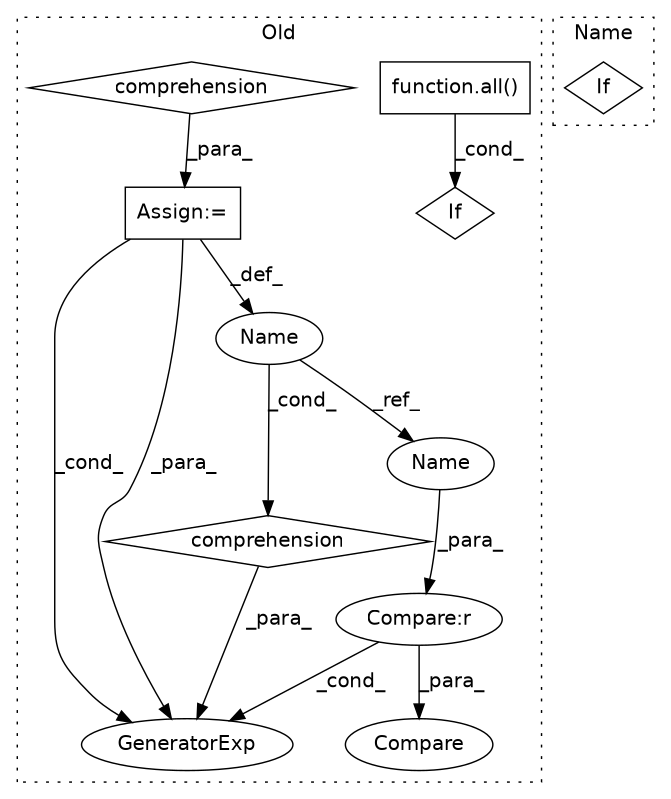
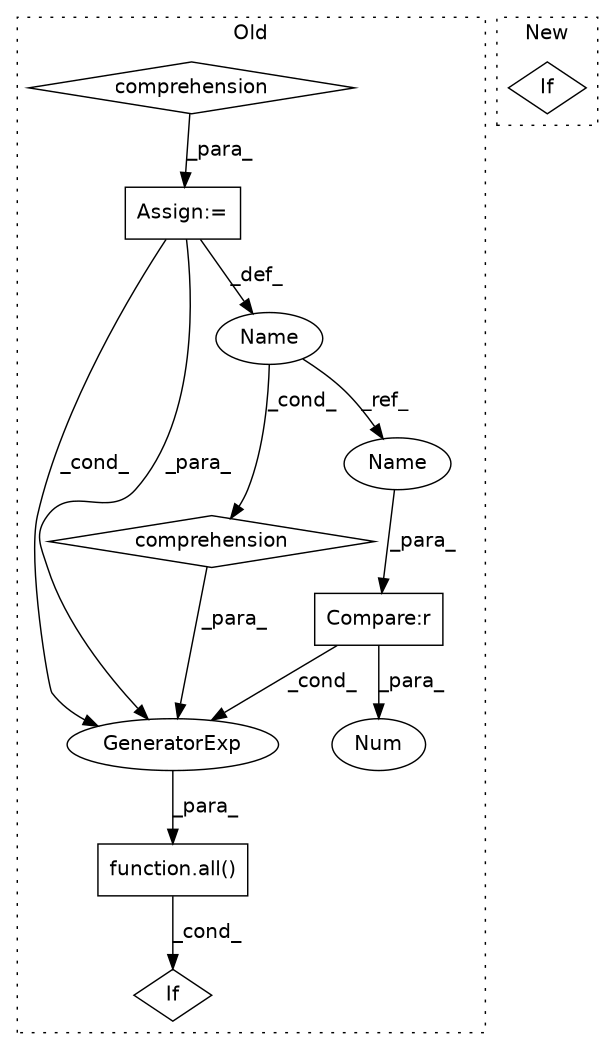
  digraph {
    fontname="DejaVu Sans"
    node [a=45 fontname="DejaVu Sans" l=3 s=10302 shape=diamond]
    edge [fontname="DejaVu Sans"]
    n1 [a=75 l="4,35" label="function.all()" s="10298,10303" shape=box]
    n2 [label=comprehension s=10309]
-   n3 [a=40 l=6 label="Compare:r" shape=ellipse]
-   n4 [a=76 l=2 label=Compare s=10306 shape=ellipse]
+   n3 [a=40 l=6 label="Compare:r" shape=box]
+   n4 [a=76 l=2 label=Num s=10306 shape=ellipse]
    n5 [a=96 label=If s=10295]
    n6 [a=55 l=1 label=GeneratorExp shape=ellipse]
    n7 [a=87 l=1 label=Name s=10313 shape=ellipse]
    n8 [label=comprehension s=8920]
    n9 [a=68 label="Assign:=" s=8878 shape=box]
    n10 [a=87 l=1 label=Name shape=ellipse]
    n11 [a=96 label=If s=9728]
    subgraph cluster_1 {
      label=Old
      style=dotted
      n1
      n2
      n3
      n4
      n5
      n6
      n7
      n8
      n9
      n10
    }
    subgraph cluster_2 {
-     label=Name
+     label=New
      style=dotted
      n11
    }
    n1 -> n5 [label=_cond_]
    n2 -> n6 [label=_para_]
    n3 -> n4 [label=_para_]
    n3 -> n6 [label=_cond_]
+   n6 -> n1 [label=_para_]
    n7 -> n2 [label=_cond_]
    n7 -> n10 [label=_ref_]
    n8 -> n9 [label=_para_]
    n9 -> n6 [label=_cond_]
    n9 -> n6 [label=_para_]
    n9 -> n7 [label=_def_]
    n10 -> n3 [label=_para_]
  }
